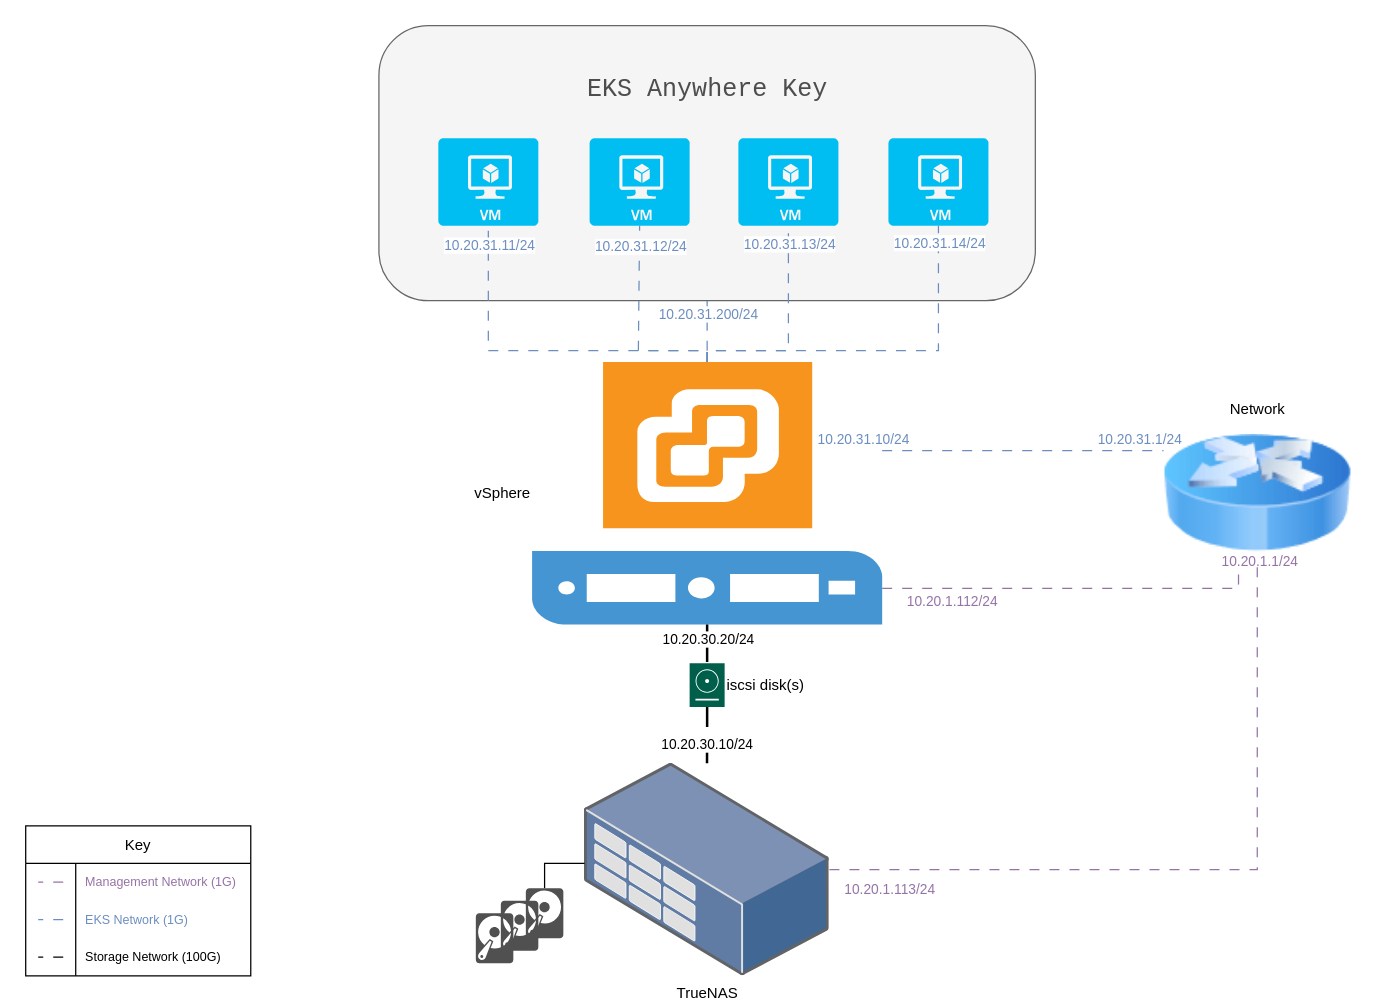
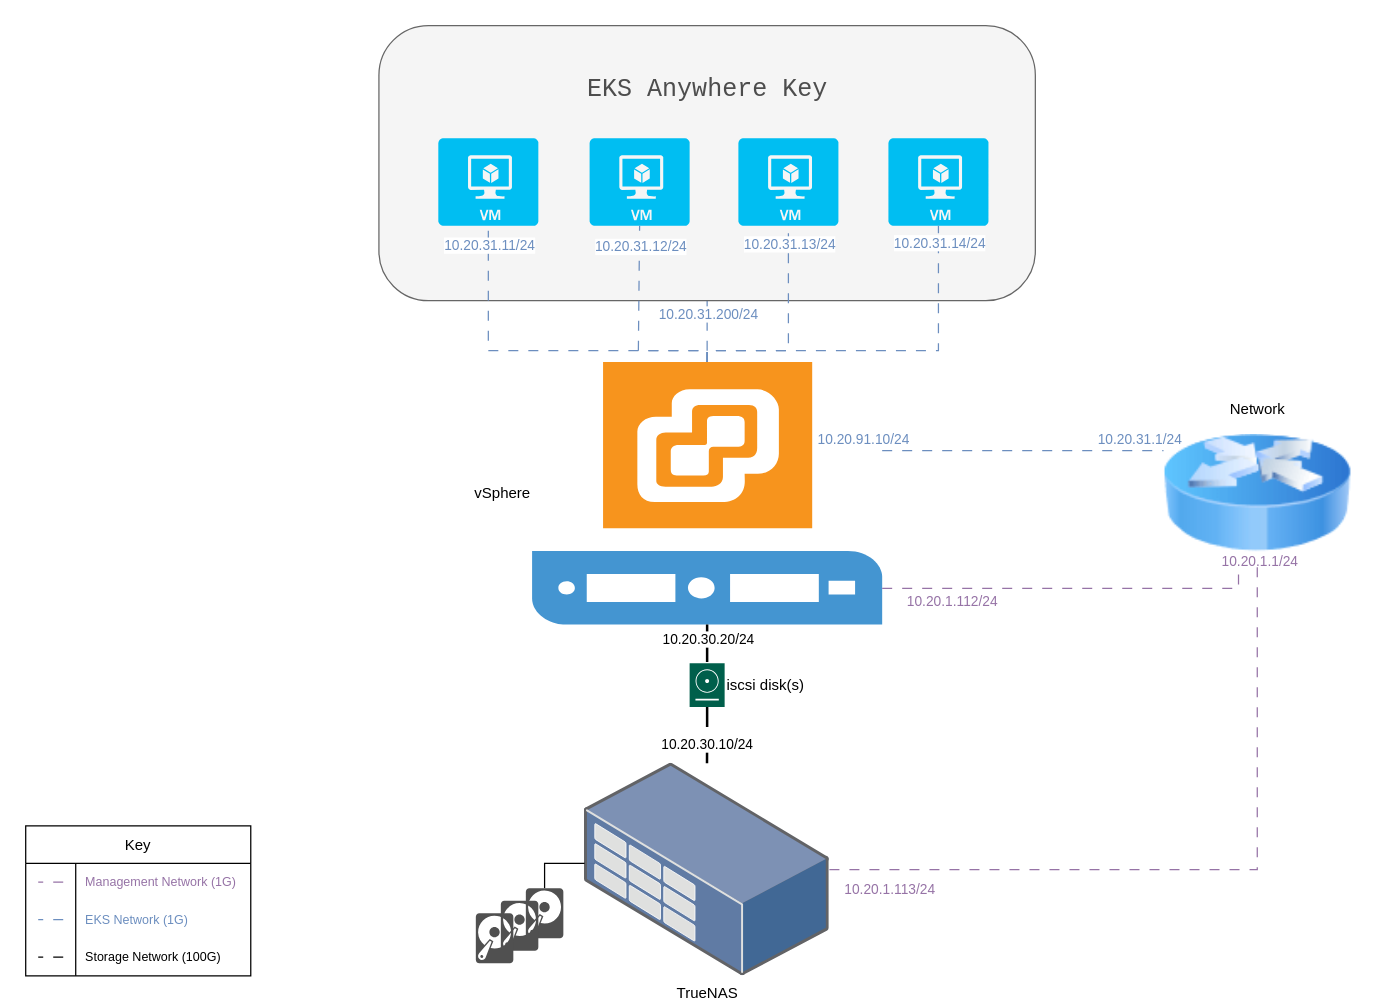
  <mxCell id="0" />
  <mxCell id="1" parent="0" />
  <mxCell id="2" style="edgeStyle=orthogonalEdgeStyle;rounded=0;orthogonalLoop=1;jettySize=auto;html=1;endArrow=none;endFill=0;dashed=1;dashPattern=8 8;strokeColor=#6C8EBF;" edge="1" parent="1" source="4" target="7"><mxGeometry relative="1" as="geometry" /></mxCell>
  <mxCell id="3" value="&lt;font color=&quot;#6c8ebf&quot;&gt;10.20.31.200/24&lt;/font&gt;" style="edgeLabel;html=1;align=center;verticalAlign=middle;resizable=0;points=[];" vertex="1" connectable="0" parent="2"><mxGeometry x="-0.469" relative="1" as="geometry"><mxPoint y="-3" as="offset" /></mxGeometry></mxCell>
  <mxCell id="4" value="&lt;div style=&quot;font-size: 20px;&quot;&gt;&lt;font color=&quot;#4d4d4d&quot; face=&quot;Courier New&quot; style=&quot;font-size: 20px;&quot;&gt;EKS Anywhere Key&lt;/font&gt;&lt;/div&gt;&lt;div style=&quot;font-size: 20px;&quot;&gt;&lt;font color=&quot;#4d4d4d&quot; style=&quot;font-size: 20px;&quot;&gt;&lt;br&gt;&lt;/font&gt;&lt;/div&gt;&lt;div style=&quot;font-size: 20px;&quot;&gt;&lt;font color=&quot;#4d4d4d&quot; style=&quot;font-size: 20px;&quot;&gt;&lt;br&gt;&lt;/font&gt;&lt;/div&gt;&lt;div style=&quot;font-size: 20px;&quot;&gt;&lt;font color=&quot;#4d4d4d&quot; style=&quot;font-size: 20px;&quot;&gt;&lt;br&gt;&lt;/font&gt;&lt;/div&gt;&lt;div style=&quot;font-size: 20px;&quot;&gt;&lt;font color=&quot;#4d4d4d&quot; style=&quot;font-size: 20px;&quot;&gt;&lt;br&gt;&lt;/font&gt;&lt;/div&gt;&lt;div style=&quot;font-size: 20px;&quot;&gt;&lt;font color=&quot;#4d4d4d&quot; style=&quot;font-size: 20px;&quot;&gt;&lt;br&gt;&lt;/font&gt;&lt;/div&gt;" style="rounded=1;whiteSpace=wrap;html=1;fillColor=#f5f5f5;strokeColor=#666666;fontColor=#333333;arcSize=18;" vertex="1" parent="1"><mxGeometry x="302.5" y="20" width="525" height="220" as="geometry" /></mxCell>
  <mxCell id="5" style="edgeStyle=orthogonalEdgeStyle;rounded=0;orthogonalLoop=1;jettySize=auto;html=1;endArrow=none;endFill=0;dashed=1;dashPattern=8 8;strokeWidth=2;strokeColor=default;" edge="1" parent="1" source="23" target="9"><mxGeometry relative="1" as="geometry" /></mxCell>
  <mxCell id="6" value="10.20.30.10/24" style="edgeLabel;html=1;align=center;verticalAlign=middle;resizable=0;points=[];" vertex="1" connectable="0" parent="5"><mxGeometry x="0.749" y="-1" relative="1" as="geometry"><mxPoint x="1" y="-9" as="offset" /></mxGeometry></mxCell>
  <mxCell id="7" value="vSphere" style="shadow=0;dashed=0;html=1;strokeColor=none;fillColor=#4495D1;labelPosition=left;verticalLabelPosition=middle;verticalAlign=middle;align=right;outlineConnect=0;shape=mxgraph.veeam.vsphere_server;" vertex="1" parent="1"><mxGeometry x="425" y="289" width="280" height="210" as="geometry" /></mxCell>
  <mxCell id="8" value="Network" style="image;html=1;image=img/lib/clip_art/networking/Router_Icon_128x128.png;labelPosition=center;verticalLabelPosition=top;align=center;verticalAlign=bottom;" vertex="1" parent="1"><mxGeometry x="930" y="336" width="150" height="116" as="geometry" /></mxCell>
  <mxCell id="9" value="TrueNAS" style="image;points=[];aspect=fixed;html=1;align=center;shadow=0;dashed=0;image=img/lib/allied_telesis/storage/Datacenter_Server_Rack_Storage_Unit_Small.svg;" vertex="1" parent="1"><mxGeometry x="467" y="610" width="195.8" height="170" as="geometry" /></mxCell>
  <mxCell id="10" style="edgeStyle=orthogonalEdgeStyle;rounded=0;orthogonalLoop=1;jettySize=auto;html=1;endArrow=none;endFill=0;dashed=1;dashPattern=8 8;fillColor=#dae8fc;strokeColor=#6C8EBF;" edge="1" parent="1" source="7" target="8"><mxGeometry relative="1" as="geometry"><mxPoint x="760" y="600" as="sourcePoint" /><mxPoint x="575" y="620" as="targetPoint" /><Array as="points"><mxPoint x="820" y="360" /><mxPoint x="820" y="360" /></Array></mxGeometry></mxCell>
  <mxCell id="11" value="&lt;font color=&quot;#6c8ebf&quot;&gt;10.20.31.1/24&lt;/font&gt;" style="edgeLabel;html=1;align=center;verticalAlign=middle;resizable=0;points=[];" vertex="1" connectable="0" parent="10"><mxGeometry x="0.824" relative="1" as="geometry"><mxPoint y="-10" as="offset" /></mxGeometry></mxCell>
  <mxCell id="12" style="edgeStyle=orthogonalEdgeStyle;rounded=0;orthogonalLoop=1;jettySize=auto;html=1;endArrow=none;endFill=0;dashed=1;dashPattern=8 8;fillColor=#e1d5e7;strokeColor=#9673a6;" edge="1" parent="1" source="7" target="8"><mxGeometry relative="1" as="geometry"><mxPoint x="720" y="574" as="sourcePoint" /><mxPoint x="955" y="550" as="targetPoint" /><Array as="points"><mxPoint x="990" y="470" /></Array></mxGeometry></mxCell>
  <mxCell id="13" value="10.20.1.112/24" style="edgeLabel;html=1;align=center;verticalAlign=middle;resizable=0;points=[];fontColor=#9673A6;" vertex="1" connectable="0" parent="12"><mxGeometry x="-0.722" y="1" relative="1" as="geometry"><mxPoint x="13" y="11" as="offset" /></mxGeometry></mxCell>
  <mxCell id="14" value="&lt;font color=&quot;#9673a6&quot;&gt;10.20.1.1/24&lt;/font&gt;" style="edgeLabel;html=1;align=center;verticalAlign=middle;resizable=0;points=[];" vertex="1" connectable="0" parent="12"><mxGeometry x="0.933" y="-1" relative="1" as="geometry"><mxPoint x="15" y="-14" as="offset" /></mxGeometry></mxCell>
  <mxCell id="15" style="edgeStyle=orthogonalEdgeStyle;rounded=0;orthogonalLoop=1;jettySize=auto;html=1;endArrow=none;endFill=0;dashed=1;dashPattern=8 8;fillColor=#e1d5e7;strokeColor=#9673A6;" edge="1" parent="1" source="9" target="8"><mxGeometry relative="1" as="geometry"><mxPoint x="715" y="420" as="sourcePoint" /><mxPoint x="940" y="420" as="targetPoint" /><Array as="points"><mxPoint x="1005" y="695" /></Array></mxGeometry></mxCell>
  <mxCell id="16" value="10.20.1.113/24" style="edgeLabel;html=1;align=center;verticalAlign=middle;resizable=0;points=[];fontColor=#9673A6;" vertex="1" connectable="0" parent="15"><mxGeometry x="-0.875" y="-1" relative="1" as="geometry"><mxPoint x="11" y="14" as="offset" /></mxGeometry></mxCell>
  <mxCell id="17" style="edgeStyle=orthogonalEdgeStyle;rounded=0;orthogonalLoop=1;jettySize=auto;html=1;endArrow=none;endFill=0;" edge="1" parent="1" source="18" target="9"><mxGeometry relative="1" as="geometry"><Array as="points"><mxPoint x="435" y="690" /></Array></mxGeometry></mxCell>
  <mxCell id="18" value="" style="sketch=0;pointerEvents=1;shadow=0;dashed=0;html=1;strokeColor=none;fillColor=#505050;labelPosition=center;verticalLabelPosition=bottom;verticalAlign=top;outlineConnect=0;align=center;shape=mxgraph.office.devices.hard_disk;" vertex="1" parent="1"><mxGeometry x="420" y="710" width="30" height="40" as="geometry" /></mxCell>
  <mxCell id="19" value="" style="sketch=0;pointerEvents=1;shadow=0;dashed=0;html=1;strokeColor=none;fillColor=#505050;labelPosition=center;verticalLabelPosition=bottom;verticalAlign=top;outlineConnect=0;align=center;shape=mxgraph.office.devices.hard_disk;" vertex="1" parent="1"><mxGeometry x="400" y="720" width="30" height="40" as="geometry" /></mxCell>
  <mxCell id="20" value="" style="sketch=0;pointerEvents=1;shadow=0;dashed=0;html=1;strokeColor=none;fillColor=#505050;labelPosition=center;verticalLabelPosition=bottom;verticalAlign=top;outlineConnect=0;align=center;shape=mxgraph.office.devices.hard_disk;" vertex="1" parent="1"><mxGeometry x="380" y="730" width="30" height="40" as="geometry" /></mxCell>
  <mxCell id="21" value="" style="edgeStyle=orthogonalEdgeStyle;rounded=0;orthogonalLoop=1;jettySize=auto;html=1;endArrow=none;endFill=0;dashed=1;dashPattern=8 8;strokeWidth=2;" edge="1" parent="1" source="7" target="23"><mxGeometry relative="1" as="geometry"><mxPoint x="565" y="499" as="sourcePoint" /><mxPoint x="565" y="610" as="targetPoint" /></mxGeometry></mxCell>
  <mxCell id="22" value="10.20.30.20/24" style="edgeLabel;html=1;align=center;verticalAlign=middle;resizable=0;points=[];" vertex="1" connectable="0" parent="21"><mxGeometry x="-0.456" relative="1" as="geometry"><mxPoint y="-2" as="offset" /></mxGeometry></mxCell>
  <mxCell id="23" value="iscsi disk(s)" style="sketch=0;pointerEvents=1;shadow=0;dashed=0;html=1;strokeColor=none;fillColor=#005F4B;labelPosition=right;verticalLabelPosition=middle;verticalAlign=middle;align=left;outlineConnect=0;shape=mxgraph.veeam2.hdd;" vertex="1" parent="1"><mxGeometry x="551" y="530" width="28.0" height="35" as="geometry" /></mxCell>
  <mxCell id="24" value="" style="verticalLabelPosition=bottom;html=1;verticalAlign=top;align=center;strokeColor=none;fillColor=#00BEF2;shape=mxgraph.azure.virtual_machine;" vertex="1" parent="1"><mxGeometry x="350" y="110" width="80" height="70" as="geometry" /></mxCell>
  <mxCell id="25" value="" style="verticalLabelPosition=bottom;html=1;verticalAlign=top;align=center;strokeColor=none;fillColor=#00BEF2;shape=mxgraph.azure.virtual_machine;" vertex="1" parent="1"><mxGeometry x="471" y="110" width="80" height="70" as="geometry" /></mxCell>
  <mxCell id="26" value="" style="verticalLabelPosition=bottom;html=1;verticalAlign=top;align=center;strokeColor=none;fillColor=#00BEF2;shape=mxgraph.azure.virtual_machine;" vertex="1" parent="1"><mxGeometry x="590" y="110" width="80" height="70" as="geometry" /></mxCell>
  <mxCell id="27" value="" style="verticalLabelPosition=bottom;html=1;verticalAlign=top;align=center;strokeColor=none;fillColor=#00BEF2;shape=mxgraph.azure.virtual_machine;" vertex="1" parent="1"><mxGeometry x="710" y="110" width="80" height="70" as="geometry" /></mxCell>
  <mxCell id="28" style="edgeStyle=orthogonalEdgeStyle;rounded=0;orthogonalLoop=1;jettySize=auto;html=1;endArrow=none;endFill=0;dashed=1;dashPattern=8 8;fillColor=#dae8fc;strokeColor=#6c8ebf;entryX=0.5;entryY=1;entryDx=0;entryDy=0;entryPerimeter=0;" edge="1" parent="1" source="7" target="24"><mxGeometry relative="1" as="geometry"><mxPoint x="715" y="370" as="sourcePoint" /><mxPoint x="940" y="370" as="targetPoint" /><Array as="points"><mxPoint x="565" y="280" /><mxPoint x="390" y="280" /></Array></mxGeometry></mxCell>
  <mxCell id="29" value="&lt;font color=&quot;#6c8ebf&quot;&gt;10.20.31.11/24&lt;/font&gt;" style="edgeLabel;html=1;align=center;verticalAlign=middle;resizable=0;points=[];" vertex="1" connectable="0" parent="28"><mxGeometry x="0.931" relative="1" as="geometry"><mxPoint y="5" as="offset" /></mxGeometry></mxCell>
  <mxCell id="30" style="edgeStyle=orthogonalEdgeStyle;rounded=0;orthogonalLoop=1;jettySize=auto;html=1;endArrow=none;endFill=0;dashed=1;dashPattern=8 8;fillColor=#dae8fc;strokeColor=#6c8ebf;entryX=0.5;entryY=1;entryDx=0;entryDy=0;entryPerimeter=0;" edge="1" parent="1" source="7" target="25"><mxGeometry relative="1" as="geometry"><mxPoint x="380" y="330" as="sourcePoint" /><mxPoint x="400" y="270" as="targetPoint" /><Array as="points"><mxPoint x="565" y="280" /><mxPoint x="510" y="280" /></Array></mxGeometry></mxCell>
  <mxCell id="31" value="&lt;font color=&quot;#6c8ebf&quot;&gt;10.20.31.12/24&lt;/font&gt;" style="edgeLabel;html=1;align=center;verticalAlign=middle;resizable=0;points=[];" vertex="1" connectable="0" parent="30"><mxGeometry x="0.77" y="-1" relative="1" as="geometry"><mxPoint y="-3" as="offset" /></mxGeometry></mxCell>
  <mxCell id="32" style="edgeStyle=orthogonalEdgeStyle;rounded=0;orthogonalLoop=1;jettySize=auto;html=1;endArrow=none;endFill=0;dashed=1;dashPattern=8 8;fillColor=#dae8fc;strokeColor=#6C8EBF;entryX=0.5;entryY=1;entryDx=0;entryDy=0;entryPerimeter=0;" edge="1" parent="1" source="7" target="26"><mxGeometry relative="1" as="geometry"><mxPoint x="575" y="299" as="sourcePoint" /><mxPoint x="520" y="270" as="targetPoint" /><Array as="points"><mxPoint x="565" y="280" /><mxPoint x="630" y="280" /></Array></mxGeometry></mxCell>
  <mxCell id="33" value="&lt;font color=&quot;#6c8ebf&quot;&gt;10.20.31.13/24&lt;/font&gt;" style="edgeLabel;html=1;align=center;verticalAlign=middle;resizable=0;points=[];" vertex="1" connectable="0" parent="32"><mxGeometry x="0.833" relative="1" as="geometry"><mxPoint y="-1" as="offset" /></mxGeometry></mxCell>
  <mxCell id="34" style="edgeStyle=orthogonalEdgeStyle;rounded=0;orthogonalLoop=1;jettySize=auto;html=1;endArrow=none;endFill=0;dashed=1;dashPattern=8 8;fillColor=#dae8fc;strokeColor=#6c8ebf;entryX=0.5;entryY=1;entryDx=0;entryDy=0;entryPerimeter=0;" edge="1" parent="1" source="7" target="27"><mxGeometry relative="1" as="geometry"><mxPoint x="575" y="299" as="sourcePoint" /><mxPoint x="640" y="270" as="targetPoint" /><Array as="points"><mxPoint x="565" y="280" /><mxPoint x="750" y="280" /></Array></mxGeometry></mxCell>
  <mxCell id="35" value="&lt;font color=&quot;#6c8ebf&quot;&gt;10.20.31.14/24&lt;/font&gt;" style="edgeLabel;html=1;align=center;verticalAlign=middle;resizable=0;points=[];" vertex="1" connectable="0" parent="34"><mxGeometry x="0.926" relative="1" as="geometry"><mxPoint y="2" as="offset" /></mxGeometry></mxCell>
- <mxCell id="36" value="&lt;font color=&quot;#6c8ebf&quot;&gt;10.20.31.10/24&lt;/font&gt;" style="edgeLabel;html=1;align=center;verticalAlign=middle;resizable=0;points=[];" vertex="1" connectable="0" parent="1"><mxGeometry x="689.997" y="350.001" as="geometry" /></mxCell>
+ <mxCell id="36" value="&lt;font color=&quot;#6c8ebf&quot;&gt;10.20.91.10/24&lt;/font&gt;" style="edgeLabel;html=1;align=center;verticalAlign=middle;resizable=0;points=[];" vertex="1" connectable="0" parent="1"><mxGeometry x="689.997" y="350.001" as="geometry" /></mxCell>
  <mxCell id="37" value="Key" style="shape=table;startSize=30;container=1;collapsible=0;childLayout=tableLayout;fixedRows=1;rowLines=0;fontStyle=0;strokeColor=default;fontSize=12;" vertex="1" parent="1"><mxGeometry x="20" y="660" width="180" height="120" as="geometry" /></mxCell>
  <mxCell id="38" value="" style="shape=tableRow;horizontal=0;startSize=0;swimlaneHead=0;swimlaneBody=0;top=0;left=0;bottom=0;right=0;collapsible=0;dropTarget=0;fillColor=none;points=[[0,0.5],[1,0.5]];portConstraint=eastwest;strokeColor=inherit;fontSize=16;" vertex="1" parent="37"><mxGeometry y="30" width="180" height="30" as="geometry" /></mxCell>
  <mxCell id="39" value="" style="shape=partialRectangle;html=1;whiteSpace=wrap;connectable=0;fillColor=none;top=0;left=0;bottom=0;right=0;overflow=hidden;pointerEvents=1;strokeColor=inherit;fontSize=16;" vertex="1" parent="38"><mxGeometry width="40" height="30" as="geometry"><mxRectangle width="40" height="30" as="alternateBounds" /></mxGeometry></mxCell>
  <mxCell id="40" value="&lt;font style=&quot;font-size: 10px;&quot; color=&quot;#9673a6&quot;&gt;Management Network (1G)&lt;br&gt;&lt;/font&gt;" style="shape=partialRectangle;html=1;whiteSpace=wrap;connectable=0;fillColor=none;top=0;left=0;bottom=0;right=0;align=left;spacingLeft=6;overflow=hidden;strokeColor=inherit;fontSize=12;" vertex="1" parent="38"><mxGeometry x="40" width="140" height="30" as="geometry"><mxRectangle width="140" height="30" as="alternateBounds" /></mxGeometry></mxCell>
  <mxCell id="41" value="" style="shape=tableRow;horizontal=0;startSize=0;swimlaneHead=0;swimlaneBody=0;top=0;left=0;bottom=0;right=0;collapsible=0;dropTarget=0;fillColor=none;points=[[0,0.5],[1,0.5]];portConstraint=eastwest;strokeColor=inherit;fontSize=16;" vertex="1" parent="37"><mxGeometry y="60" width="180" height="30" as="geometry" /></mxCell>
  <mxCell id="42" value="" style="shape=partialRectangle;html=1;whiteSpace=wrap;connectable=0;fillColor=none;top=0;left=0;bottom=0;right=0;overflow=hidden;strokeColor=inherit;fontSize=16;" vertex="1" parent="41"><mxGeometry width="40" height="30" as="geometry"><mxRectangle width="40" height="30" as="alternateBounds" /></mxGeometry></mxCell>
  <mxCell id="43" value="&lt;font color=&quot;#6c8ebf&quot; style=&quot;font-size: 10px;&quot;&gt;EKS Network (1G)&lt;br&gt;&lt;/font&gt;" style="shape=partialRectangle;html=1;whiteSpace=wrap;connectable=0;fillColor=none;top=0;left=0;bottom=0;right=0;align=left;spacingLeft=6;overflow=hidden;strokeColor=inherit;fontSize=12;" vertex="1" parent="41"><mxGeometry x="40" width="140" height="30" as="geometry"><mxRectangle width="140" height="30" as="alternateBounds" /></mxGeometry></mxCell>
  <mxCell id="44" value="" style="shape=tableRow;horizontal=0;startSize=0;swimlaneHead=0;swimlaneBody=0;top=0;left=0;bottom=0;right=0;collapsible=0;dropTarget=0;fillColor=none;points=[[0,0.5],[1,0.5]];portConstraint=eastwest;strokeColor=inherit;fontSize=16;" vertex="1" parent="37"><mxGeometry y="90" width="180" height="30" as="geometry" /></mxCell>
  <mxCell id="45" value="" style="shape=partialRectangle;html=1;whiteSpace=wrap;connectable=0;fillColor=none;top=0;left=0;bottom=0;right=0;overflow=hidden;strokeColor=inherit;fontSize=16;" vertex="1" parent="44"><mxGeometry width="40" height="30" as="geometry"><mxRectangle width="40" height="30" as="alternateBounds" /></mxGeometry></mxCell>
  <mxCell id="46" value="&lt;font style=&quot;font-size: 10px;&quot;&gt;Storage Network (100G)&lt;br&gt;&lt;/font&gt;" style="shape=partialRectangle;html=1;whiteSpace=wrap;connectable=0;fillColor=none;top=0;left=0;bottom=0;right=0;align=left;spacingLeft=6;overflow=hidden;strokeColor=inherit;fontSize=12;fontColor=#000000;" vertex="1" parent="44"><mxGeometry x="40" width="140" height="30" as="geometry"><mxRectangle width="140" height="30" as="alternateBounds" /></mxGeometry></mxCell>
  <mxCell id="47" style="edgeStyle=orthogonalEdgeStyle;rounded=0;orthogonalLoop=1;jettySize=auto;html=1;endArrow=none;endFill=0;dashed=1;dashPattern=8 8;fillColor=#e1d5e7;strokeColor=#9673a6;" edge="1" parent="1"><mxGeometry relative="1" as="geometry"><mxPoint x="50" y="705" as="sourcePoint" /><mxPoint x="30" y="705" as="targetPoint" /><Array as="points"><mxPoint x="50" y="705" /><mxPoint x="50" y="705" /></Array></mxGeometry></mxCell>
  <mxCell id="48" style="edgeStyle=orthogonalEdgeStyle;rounded=0;orthogonalLoop=1;jettySize=auto;html=1;endArrow=none;endFill=0;dashed=1;dashPattern=8 8;fillColor=#dae8fc;strokeColor=#6C8EBF;" edge="1" parent="1"><mxGeometry relative="1" as="geometry"><mxPoint x="50" y="735" as="sourcePoint" /><mxPoint x="30" y="735" as="targetPoint" /><Array as="points"><mxPoint x="50" y="735" /><mxPoint x="50" y="735" /></Array></mxGeometry></mxCell>
  <mxCell id="49" style="edgeStyle=orthogonalEdgeStyle;rounded=0;orthogonalLoop=1;jettySize=auto;html=1;endArrow=none;endFill=0;dashed=1;dashPattern=8 8;fillColor=#e1d5e7;strokeColor=#000000;" edge="1" parent="1"><mxGeometry relative="1" as="geometry"><mxPoint x="50" y="765" as="sourcePoint" /><mxPoint x="30" y="765" as="targetPoint" /><Array as="points"><mxPoint x="50" y="765" /><mxPoint x="50" y="765" /></Array></mxGeometry></mxCell>
